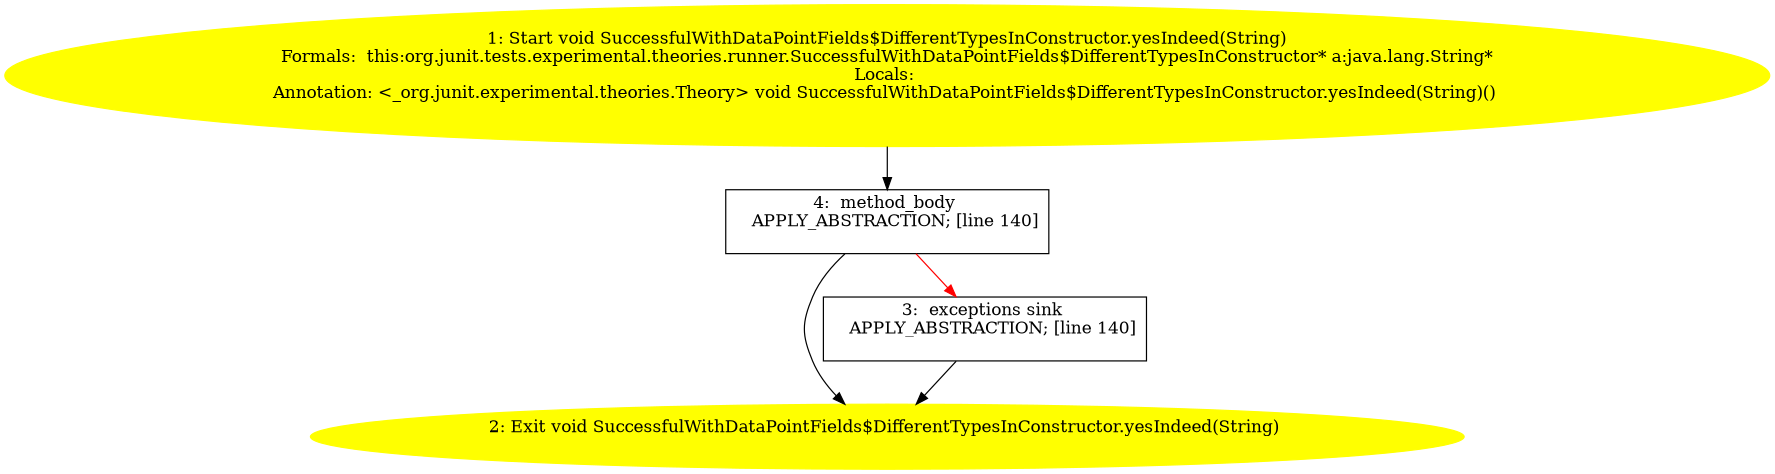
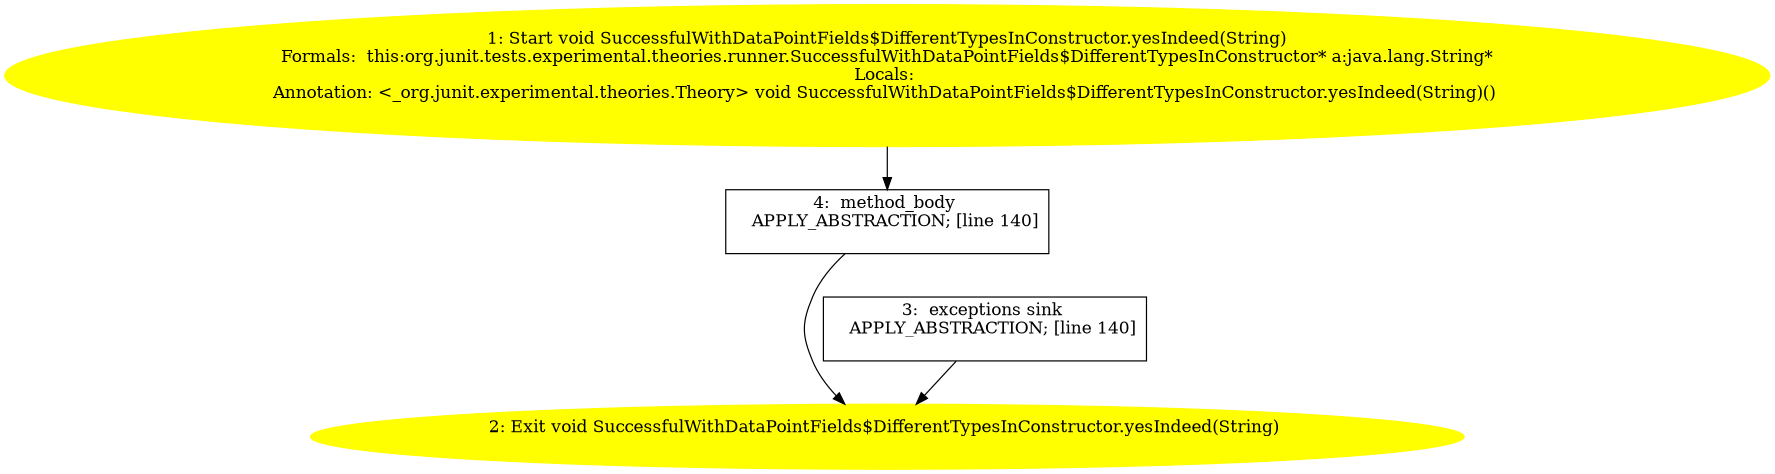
  digraph {
    n1 [color=yellow label="1: Start void SuccessfulWithDataPointFields$DifferentTypesInConstructor.yesIndeed(String)\nFormals:  this:org.junit.tests.experimental.theories.runner.SuccessfulWithDataPointFields$DifferentTypesInConstructor* a:java.lang.String*\nLocals: \nAnnotation: <_org.junit.experimental.theories.Theory> void SuccessfulWithDataPointFields$DifferentTypesInConstructor.yesIndeed(String)() \n  " style=filled]
    n2 [label="4:  method_body \n   APPLY_ABSTRACTION; [line 140]\n " shape=box]
    n3 [color=yellow label="2: Exit void SuccessfulWithDataPointFields$DifferentTypesInConstructor.yesIndeed(String) \n  " style=filled]
    n4 [label="3:  exceptions sink \n   APPLY_ABSTRACTION; [line 140]\n " shape=box]
    n1 -> n2
    n2 -> n3
-   n2 -> n4 [color=red]
    n4 -> n3
  }
